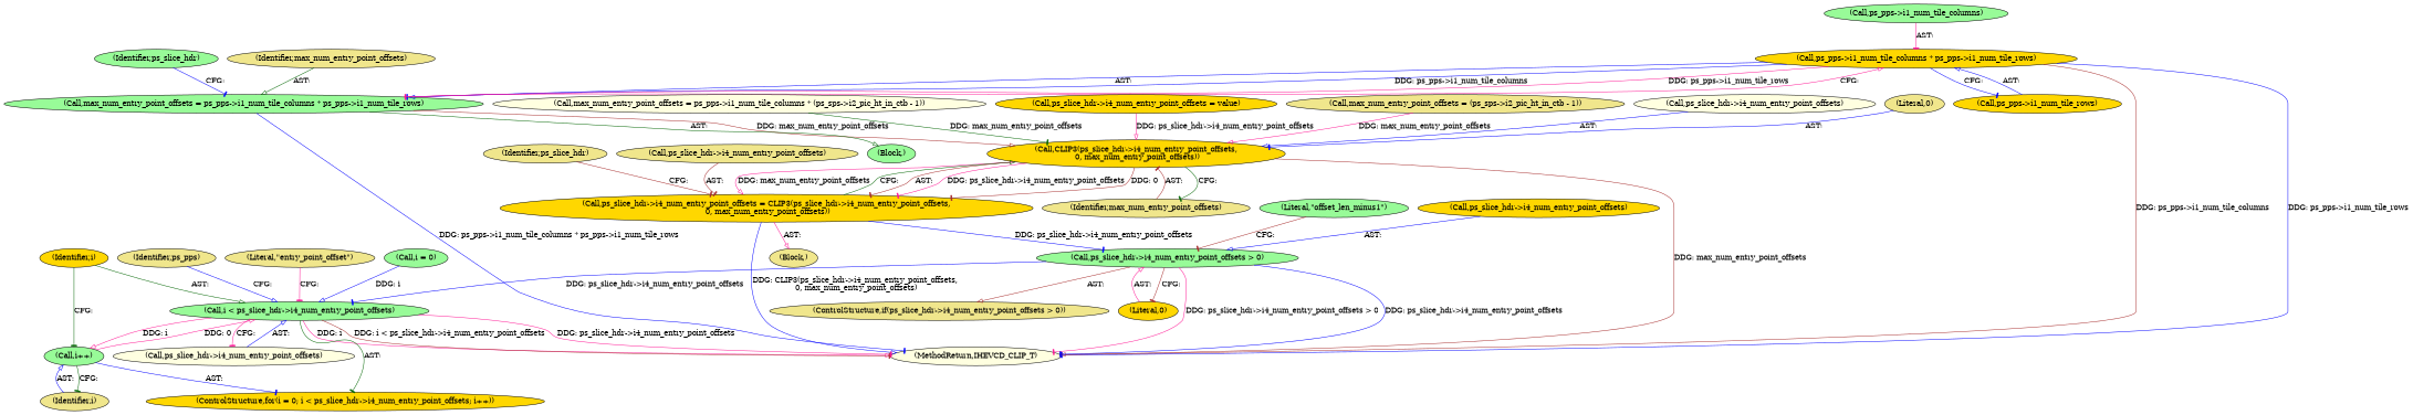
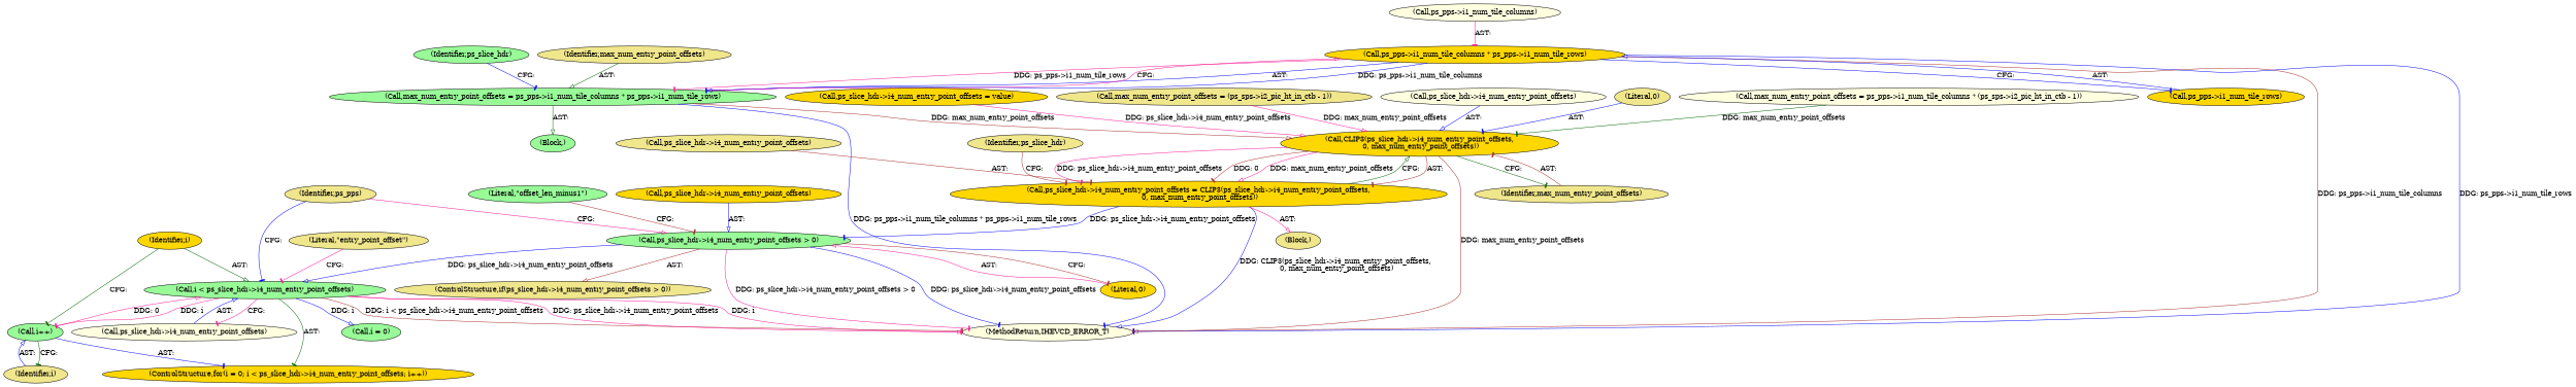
  digraph {
    node [fillcolor=khaki style=filled]
    edge [arrowhead=tee color=blue]
    n1 [fillcolor=gold label="(Call,ps_pps->i1_num_tile_columns * ps_pps->i1_num_tile_rows)"]
    n2 [fillcolor=palegreen label="(Call,max_num_entry_point_offsets = ps_pps->i1_num_tile_columns * ps_pps->i1_num_tile_rows)"]
    n3 [fillcolor=gold label="(Call,ps_pps->i1_num_tile_rows)"]
-   n4 [fillcolor=lightyellow label="(MethodReturn,IHEVCD_CLIP_T)"]
+   n4 [fillcolor=lightyellow label="(MethodReturn,IHEVCD_ERROR_T)"]
    n5 [fillcolor=gold label="(Call,CLIP3(ps_slice_hdr->i4_num_entry_point_offsets,\n 0, max_num_entry_point_offsets))"]
    n6 [fillcolor=palegreen label="(Block,)"]
    n7 [fillcolor=gold label="(Call,ps_slice_hdr->i4_num_entry_point_offsets = CLIP3(ps_slice_hdr->i4_num_entry_point_offsets,\n 0, max_num_entry_point_offsets))"]
    n8 [label="(Identifier,max_num_entry_point_offsets)"]
    n9 [fillcolor=palegreen label="(Call,ps_slice_hdr->i4_num_entry_point_offsets > 0)"]
    n10 [label="(Block,)"]
    n11 [fillcolor=palegreen label="(Call,i < ps_slice_hdr->i4_num_entry_point_offsets)"]
    n12 [fillcolor=gold label="(Literal,0)"]
    n13 [label="(ControlStructure,if(ps_slice_hdr->i4_num_entry_point_offsets > 0))"]
    n14 [fillcolor=palegreen label="(Call,i++)"]
    n15 [fillcolor=lightyellow label="(Call,ps_slice_hdr->i4_num_entry_point_offsets)"]
    n16 [fillcolor=gold label="(ControlStructure,for(i = 0; i < ps_slice_hdr->i4_num_entry_point_offsets; i++))"]
    n17 [label="(Identifier,i)"]
    n18 [label="(Call,max_num_entry_point_offsets = (ps_sps->i2_pic_ht_in_ctb - 1))"]
    n19 [fillcolor=lightyellow label="(Call,ps_slice_hdr->i4_num_entry_point_offsets)"]
-   n20 [fillcolor=palegreen label="(Call,ps_pps->i1_num_tile_columns)"]
+   n20 [fillcolor=lightyellow label="(Call,ps_pps->i1_num_tile_columns)"]
    n21 [fillcolor=palegreen label="(Identifier,ps_slice_hdr)"]
    n22 [fillcolor=palegreen label="(Literal,\"offset_len_minus1\")"]
    n23 [label="(Literal,0)"]
    n24 [fillcolor=lightyellow label="(Call,max_num_entry_point_offsets = ps_pps->i1_num_tile_columns * (ps_sps->i2_pic_ht_in_ctb - 1))"]
    n25 [label="(Identifier,ps_slice_hdr)"]
    n26 [fillcolor=gold label="(Call,ps_slice_hdr->i4_num_entry_point_offsets)"]
    n27 [fillcolor=gold label="(Identifier,i)"]
    n28 [label="(Call,ps_slice_hdr->i4_num_entry_point_offsets)"]
    n29 [fillcolor=palegreen label="(Call,i = 0)"]
    n30 [label="(Identifier,ps_pps)"]
    n31 [fillcolor=gold label="(Call,ps_slice_hdr->i4_num_entry_point_offsets = value)"]
    n32 [label="(Literal,\"entry_point_offset\")"]
    n33 [label="(Identifier,max_num_entry_point_offsets)"]
    n1 -> n2 [arrowhead=onormal label="AST: "]
    n1 -> n2 [label="DDG: ps_pps->i1_num_tile_columns"]
    n1 -> n2 [color=deeppink label="DDG: ps_pps->i1_num_tile_rows"]
    n1 -> n3 [label="CFG: "]
    n1 -> n4 [color=brown label="DDG: ps_pps->i1_num_tile_columns"]
    n1 -> n4 [label="DDG: ps_pps->i1_num_tile_rows"]
    n2 -> n1 [arrowhead=onormal color=deeppink label="CFG: "]
    n2 -> n4 [label="DDG: ps_pps->i1_num_tile_columns * ps_pps->i1_num_tile_rows"]
    n2 -> n5 [arrowhead=onormal color=brown label="DDG: max_num_entry_point_offsets"]
    n2 -> n6 [arrowhead=onormal color=darkgreen label="AST: "]
    n3 -> n1 [arrowhead=onormal label="AST: "]
    n5 -> n4 [arrowhead=onormal color=brown label="DDG: max_num_entry_point_offsets"]
    n5 -> n7 [color=brown label="AST: "]
    n5 -> n7 [color=deeppink label="DDG: ps_slice_hdr->i4_num_entry_point_offsets"]
    n5 -> n7 [color=brown label="DDG: 0"]
    n5 -> n7 [arrowhead=onormal color=deeppink label="DDG: max_num_entry_point_offsets"]
    n5 -> n8 [color=darkgreen label="CFG: "]
    n7 -> n4 [arrowhead=onormal label="DDG: CLIP3(ps_slice_hdr->i4_num_entry_point_offsets,\n 0, max_num_entry_point_offsets)"]
    n7 -> n5 [arrowhead=onormal color=darkgreen label="CFG: "]
    n7 -> n9 [label="DDG: ps_slice_hdr->i4_num_entry_point_offsets"]
    n7 -> n10 [arrowhead=onormal color=deeppink label="AST: "]
    n8 -> n5 [color=brown label="AST: "]
    n9 -> n4 [color=deeppink label="DDG: ps_slice_hdr->i4_num_entry_point_offsets > 0"]
    n9 -> n4 [label="DDG: ps_slice_hdr->i4_num_entry_point_offsets"]
-   n9 -> n11 [label="DDG: ps_slice_hdr->i4_num_entry_point_offsets"]
+   n9 -> n11 [arrowhead=onormal label="DDG: ps_slice_hdr->i4_num_entry_point_offsets"]
    n9 -> n12 [color=brown label="CFG: "]
    n9 -> n13 [arrowhead=onormal color=brown label="AST: "]
    n11 -> n4 [arrowhead=onormal color=deeppink label="DDG: i"]
    n11 -> n4 [color=brown label="DDG: i < ps_slice_hdr->i4_num_entry_point_offsets"]
    n11 -> n4 [color=deeppink label="DDG: ps_slice_hdr->i4_num_entry_point_offsets"]
-   n11 -> n14 [arrowhead=onormal color=deeppink label="DDG: i"]
+   n11 -> n14 [color=deeppink label="DDG: i"]
    n11 -> n15 [color=deeppink label="CFG: "]
    n11 -> n16 [color=darkgreen label="AST: "]
    n12 -> n9 [arrowhead=onormal color=deeppink label="AST: "]
    n14 -> n11 [arrowhead=onormal color=deeppink label="DDG: 0"]
    n14 -> n16 [label="AST: "]
    n14 -> n17 [color=darkgreen label="CFG: "]
    n15 -> n11 [arrowhead=onormal label="AST: "]
    n17 -> n14 [arrowhead=onormal label="AST: "]
    n18 -> n5 [arrowhead=onormal color=deeppink label="DDG: max_num_entry_point_offsets"]
    n19 -> n5 [arrowhead=onormal label="AST: "]
    n20 -> n1 [color=deeppink label="AST: "]
    n21 -> n2 [label="CFG: "]
    n22 -> n9 [color=brown label="CFG: "]
    n23 -> n5 [label="AST: "]
    n24 -> n5 [color=darkgreen label="DDG: max_num_entry_point_offsets"]
    n25 -> n7 [color=brown label="CFG: "]
    n26 -> n9 [arrowhead=onormal label="AST: "]
    n27 -> n11 [arrowhead=onormal color=darkgreen label="AST: "]
    n27 -> n14 [color=darkgreen label="CFG: "]
    n28 -> n7 [color=brown label="AST: "]
-   n29 -> n11 [arrowhead=onormal label="DDG: i"]
-   n30 -> n11 [arrowhead=onormal label="CFG: "]
+   n11 -> n29 [arrowhead=onormal label="DDG: i"]
+   n30 -> n9 [arrowhead=onormal color=deeppink label="CFG: "]
+   n30 -> n11 [label="CFG: "]
    n31 -> n5 [arrowhead=onormal color=deeppink label="DDG: ps_slice_hdr->i4_num_entry_point_offsets"]
    n32 -> n11 [color=deeppink label="CFG: "]
    n33 -> n2 [arrowhead=onormal color=darkgreen label="AST: "]
  }
